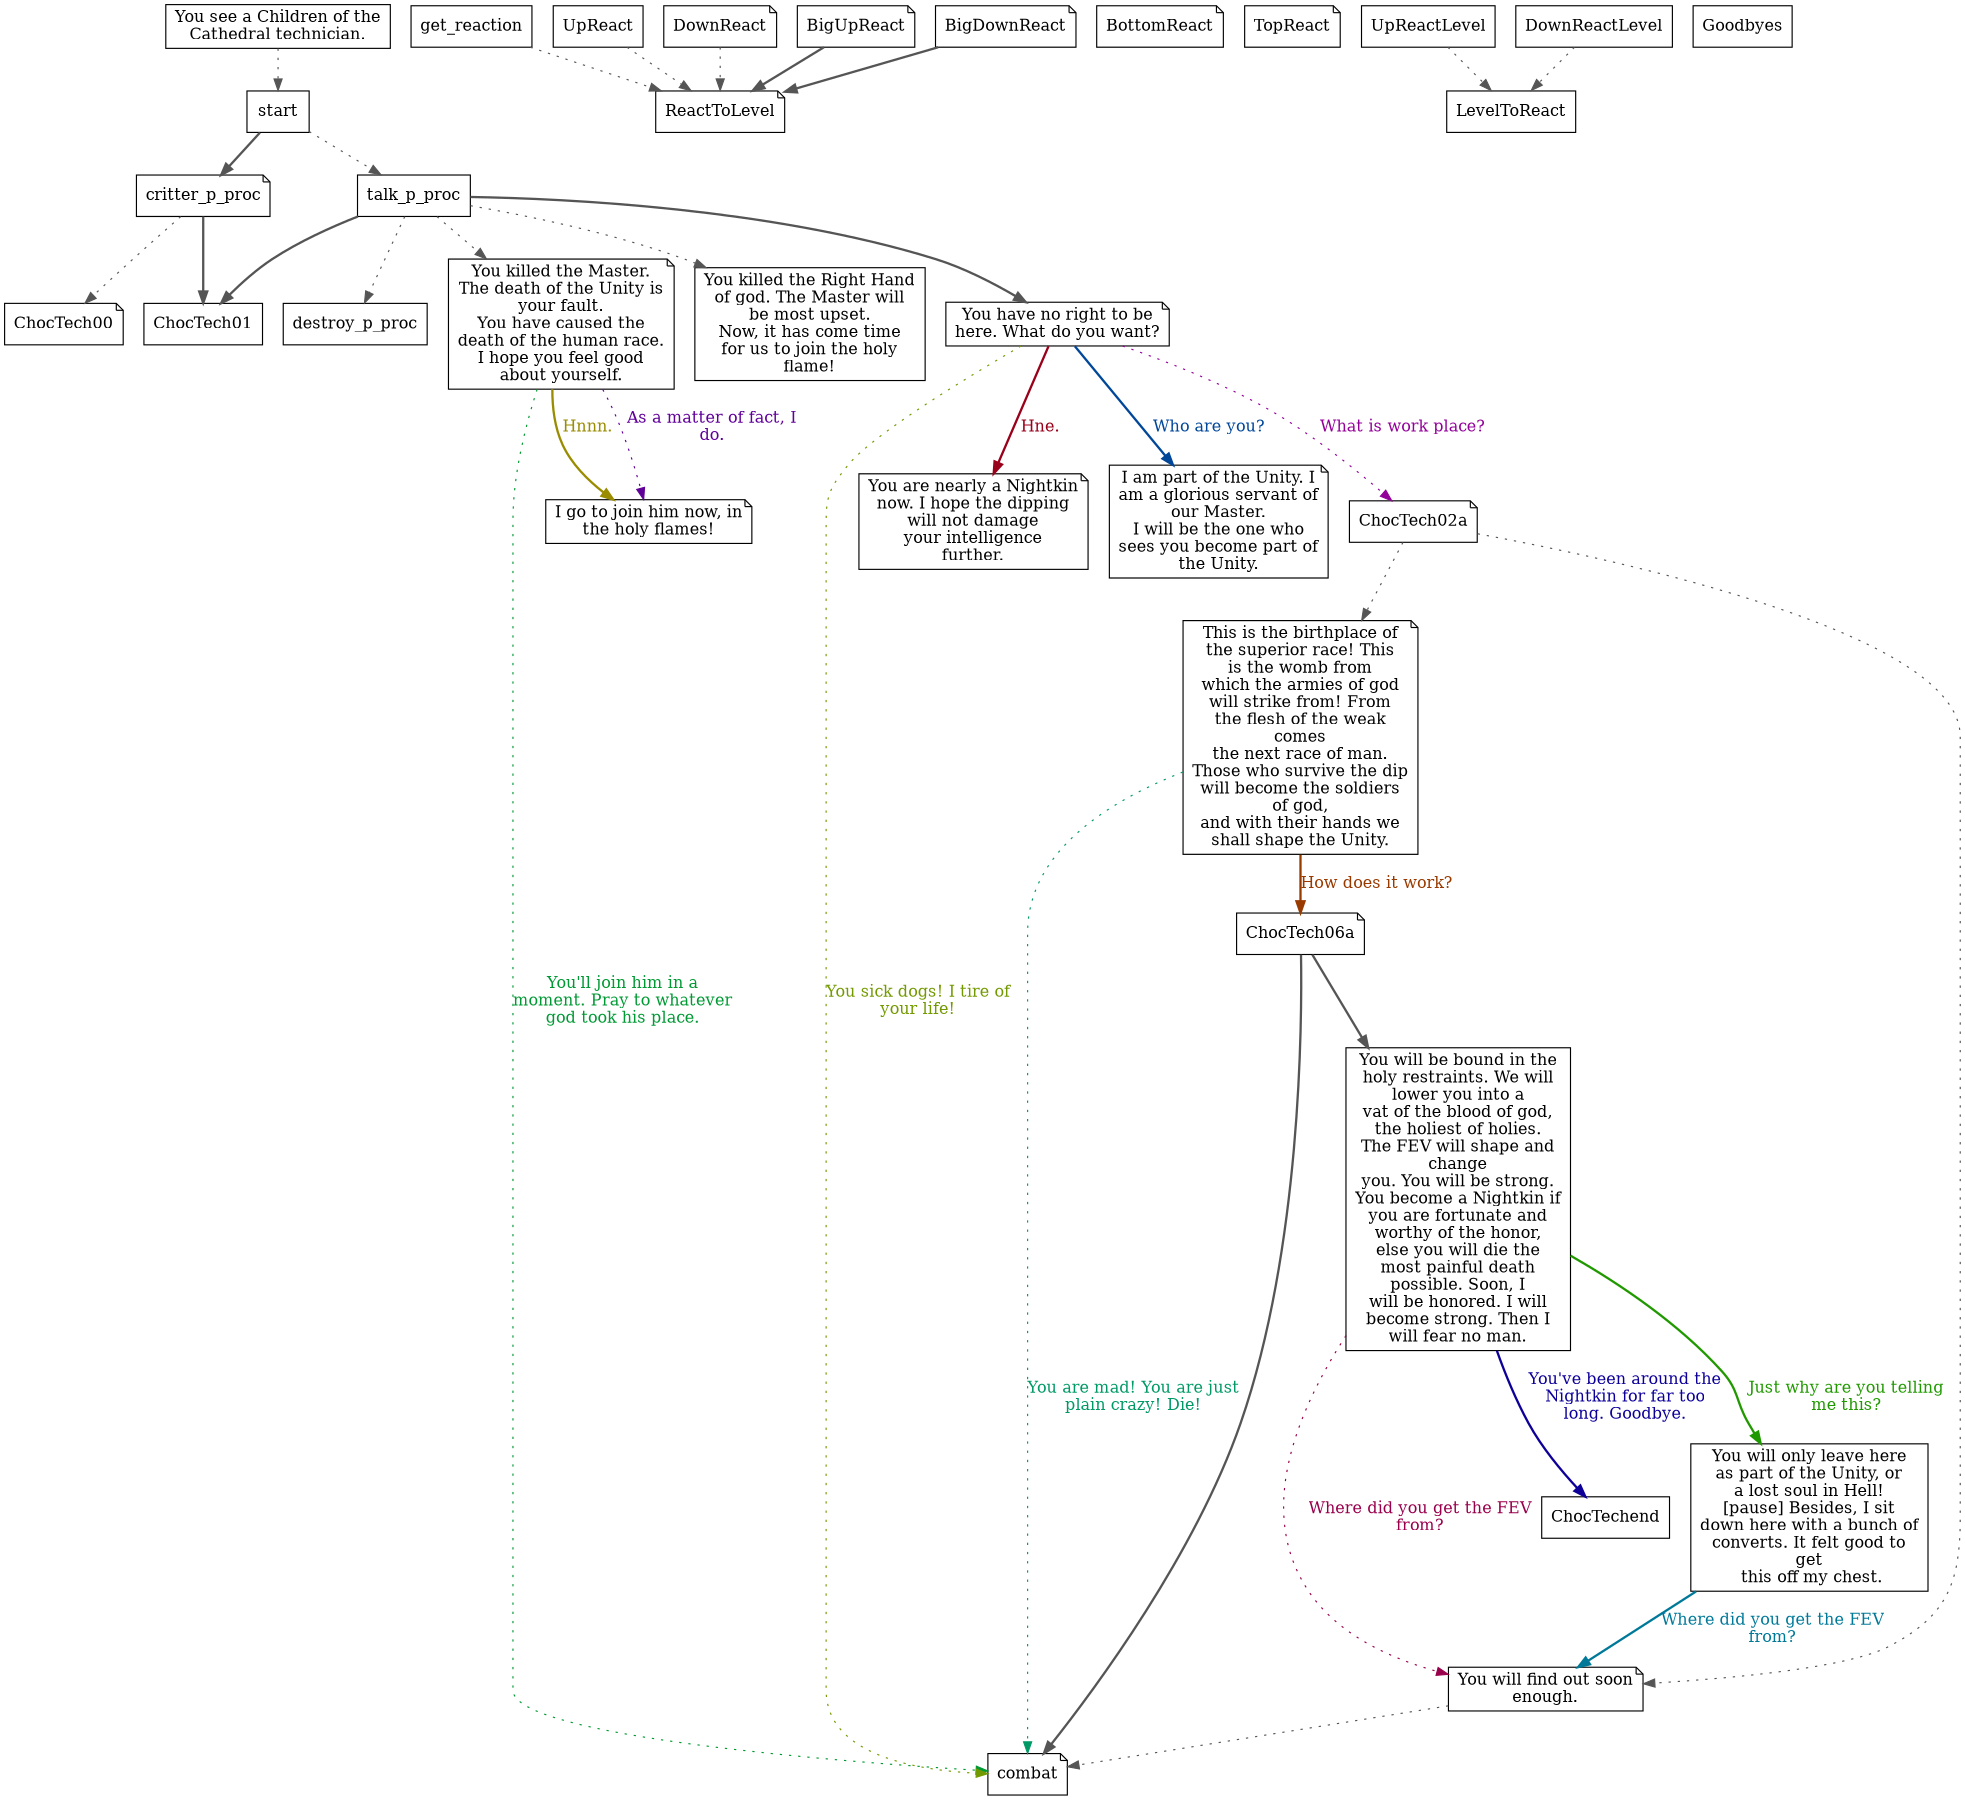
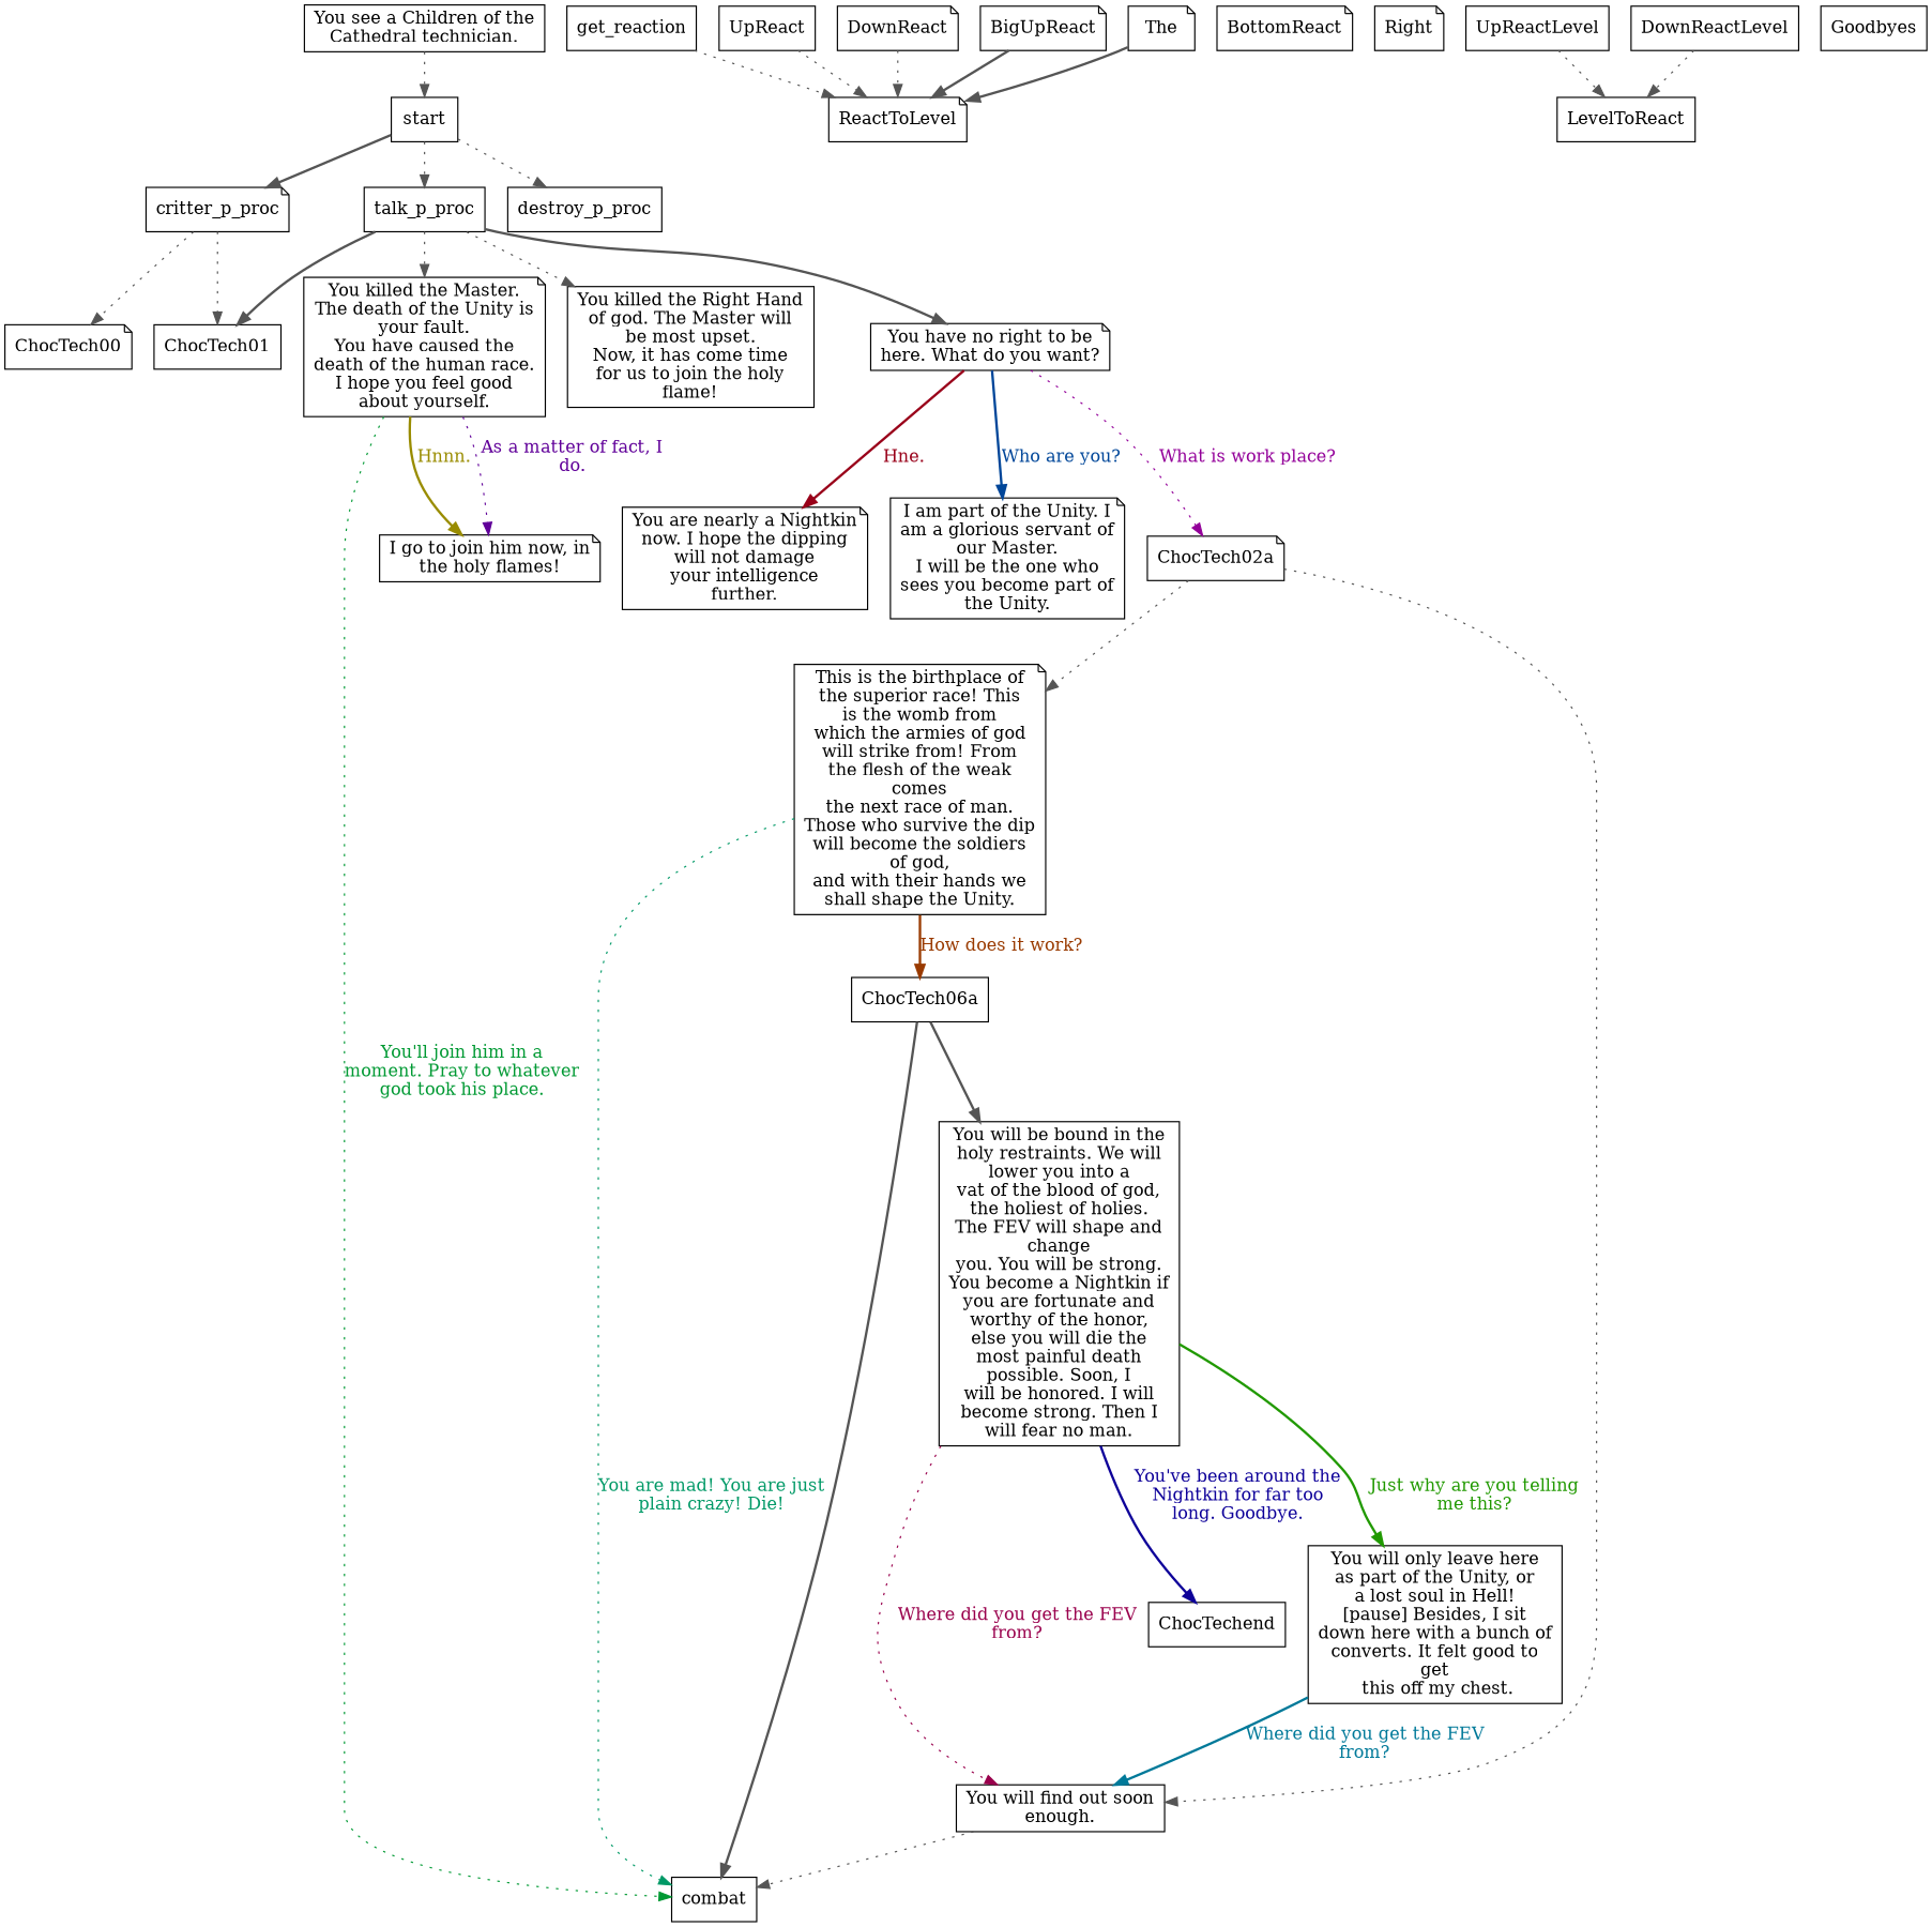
  digraph {
    node [color="#000000" fillcolor="#FFFFFF" shape=box style=filled]
    edge [color="#555555" style=dotted]
    critter_p_proc [shape=note]
    start
    talk_p_proc
    destroy_p_proc
    ChocTech00 [shape=note]
    ChocTech01
    n7 [label="You see a Children of the\nCathedral technician."]
    n8 [label="You killed the Master.\nThe death of the Unity is\nyour fault.\nYou have caused the\ndeath of the human race.\nI hope you feel good\nabout yourself." shape=note]
    n9 [label="You killed the Right Hand\nof god. The Master will\nbe most upset.\nNow, it has come time\nfor us to join the holy\nflame!"]
    n10 [label="You have no right to be\nhere. What do you want?" shape=note]
-   combat [shape=note]
+   combat
    n12 [label="I go to join him now, in\nthe holy flames!" shape=note]
    n13 [label="You are nearly a Nightkin\nnow. I hope the dipping\nwill not damage\nyour intelligence\nfurther." shape=note]
    n14 [label="I am part of the Unity. I\nam a glorious servant of\nour Master.\nI will be the one who\nsees you become part of\nthe Unity." shape=note]
    ChocTech02a [shape=note]
    n16 [label="This is the birthplace of\nthe superior race! This\nis the womb from\nwhich the armies of god\nwill strike from! From\nthe flesh of the weak\ncomes\nthe next race of man.\nThose who survive the dip\nwill become the soldiers\nof god,\nand with their hands we\nshall shape the Unity." shape=note]
-   n17 [label="You will find out soon\nenough." shape=note]
-   ChocTech06a [shape=note]
+   n17 [label="You will find out soon\nenough."]
+   ChocTech06a
    n19 [label="You will be bound in the\nholy restraints. We will\nlower you into a\nvat of the blood of god,\nthe holiest of holies.\nThe FEV will shape and\nchange\nyou. You will be strong.\nYou become a Nightkin if\nyou are fortunate and\nworthy of the honor,\nelse you will die the\nmost painful death\npossible. Soon, I\nwill be honored. I will\nbecome strong. Then I\nwill fear no man."]
    ChocTechend
    n21 [label="You will only leave here\nas part of the Unity, or\na lost soul in Hell!\n[pause] Besides, I sit\ndown here with a bunch of\nconverts. It felt good to\nget\n this off my chest."]
    ReactToLevel [shape=note]
    get_reaction
    UpReact
    DownReact [shape=note]
    BottomReact [shape=note]
-   TopReact [shape=note]
+   TopReact [shape=note label=Right]
    BigUpReact [shape=note]
-   BigDownReact [shape=note]
+   BigDownReact [shape=note label=The]
    UpReactLevel
    LevelToReact
    DownReactLevel
    Goodbyes
    critter_p_proc -> ChocTech00
-   critter_p_proc -> ChocTech01 [style=bold]
+   critter_p_proc -> ChocTech01
    start -> critter_p_proc [style=bold]
    start -> talk_p_proc
-   talk_p_proc -> destroy_p_proc
+   start -> destroy_p_proc
    talk_p_proc -> ChocTech01 [style=bold]
    talk_p_proc -> n8
    talk_p_proc -> n9
    talk_p_proc -> n10 [style=bold]
    n7 -> start
    n8 -> combat [color="#009933" fontcolor="#009933" label="You'll join him in a\nmoment. Pray to whatever\ngod took his place."]
    n8 -> n12 [color="#998C00" fontcolor="#998C00" label="Hnnn." style=bold]
    n8 -> n12 [color="#600099" fontcolor="#600099" label="As a matter of fact, I\ndo."]
-   n10 -> combat [color="#729900" fontcolor="#729900" label="You sick dogs! I tire of\nyour life!"]
    n10 -> n13 [color="#990019" fontcolor="#990019" label="Hne." style=bold]
    n10 -> n14 [color="#004699" fontcolor="#004699" label="Who are you?" style=bold]
    n10 -> ChocTech02a [color="#930099" fontcolor="#930099" label="What is work place?"]
    ChocTech02a -> n16
    ChocTech02a -> n17
    n16 -> combat [color="#009966" fontcolor="#009966" label="You are mad! You are just\nplain crazy! Die!"]
    n16 -> ChocTech06a [color="#993A00" fontcolor="#993A00" label="How does it work?" style=bold]
    n17 -> combat
    ChocTech06a -> combat [style=bold]
    ChocTech06a -> n19 [style=bold]
    n19 -> n17 [color="#99004C" fontcolor="#99004C" label="Where did you get the FEV\nfrom?"]
    n19 -> ChocTechend [color="#0D0099" fontcolor="#0D0099" label="You've been around the\nNightkin for far too\nlong. Goodbye." style=bold]
    n19 -> n21 [color="#209900" fontcolor="#209900" label="Just why are you telling\nme this?" style=bold]
    n21 -> n17 [color="#007999" fontcolor="#007999" label="Where did you get the FEV\nfrom?" style=bold]
    get_reaction -> ReactToLevel
    UpReact -> ReactToLevel
    DownReact -> ReactToLevel
    BigUpReact -> ReactToLevel [style=bold]
    BigDownReact -> ReactToLevel [style=bold]
    UpReactLevel -> LevelToReact
    DownReactLevel -> LevelToReact
  }
